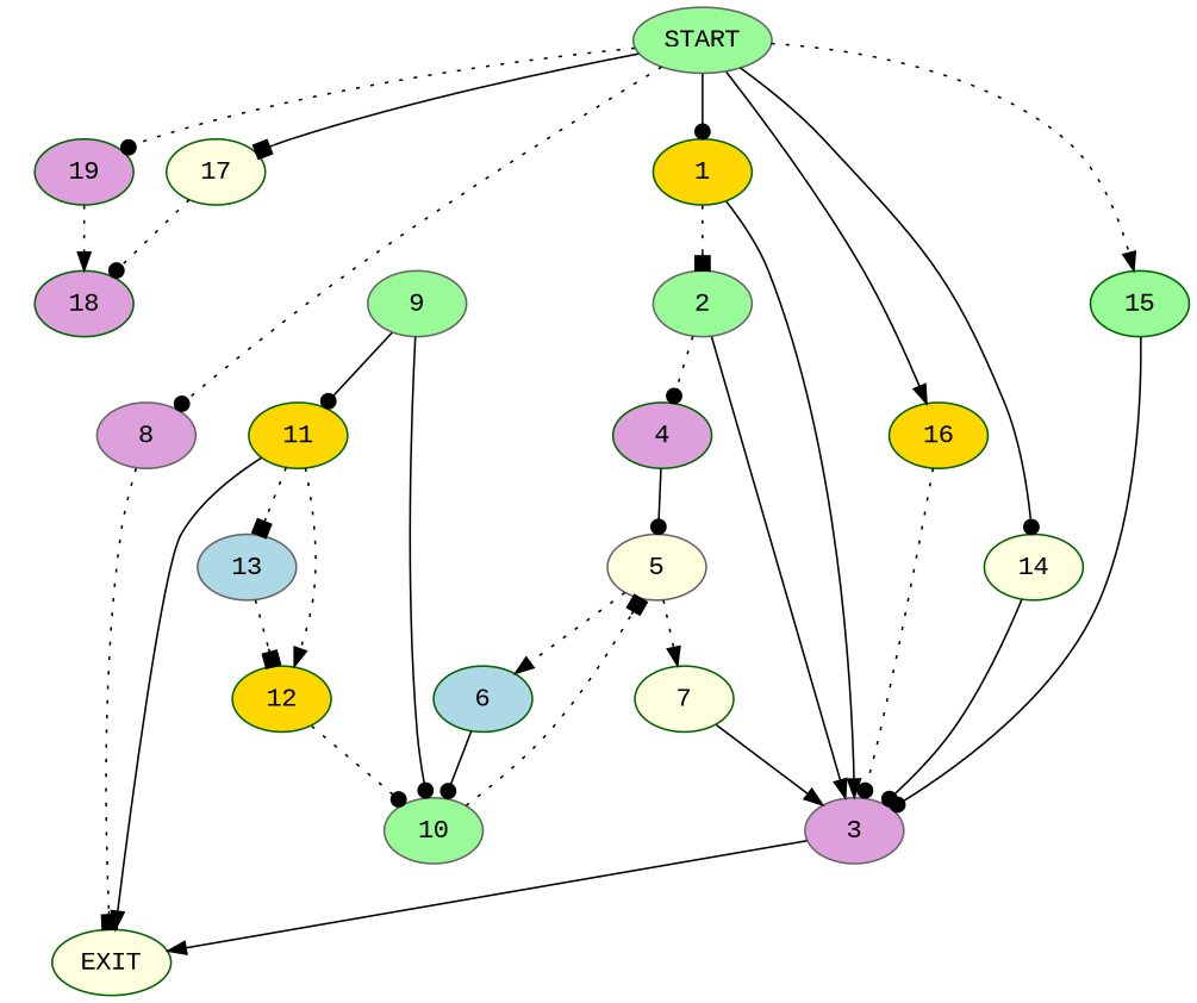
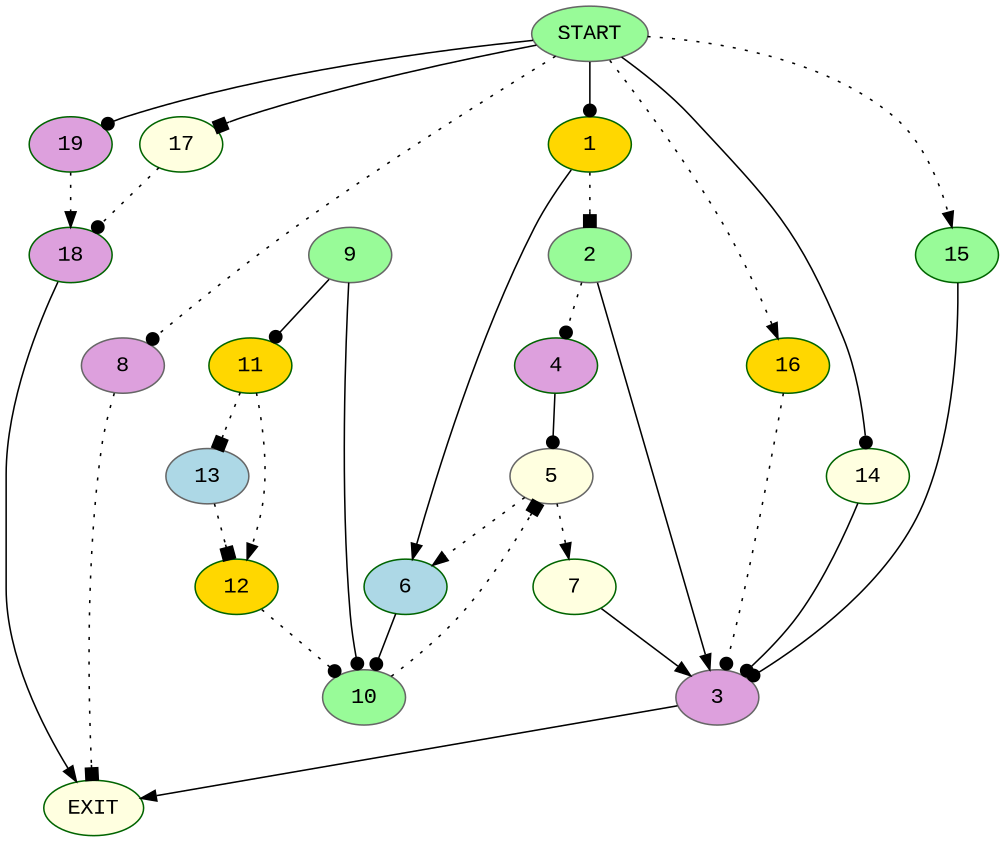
  digraph {
    fontname="Liberation Mono"
    node [color=darkgreen fillcolor=palegreen fontname="Liberation Mono" style=filled]
    edge [arrowhead=dot fontname="Liberation Mono" style=dotted]
    n1 [color=gray40 label=START]
    1 [fillcolor=gold]
    8 [color=gray40 fillcolor=plum]
    14 [fillcolor=lightyellow]
    15
    16 [fillcolor=gold]
    17 [fillcolor=lightyellow]
    19 [fillcolor=plum]
    2 [color=gray40]
    3 [color=gray40 fillcolor=plum]
    n11 [fillcolor=lightyellow label=EXIT]
    18 [fillcolor=plum]
    4 [fillcolor=plum]
    5 [color=gray40 fillcolor=lightyellow]
    6 [fillcolor=lightblue]
    7 [fillcolor=lightyellow]
    10 [color=gray40]
    9 [color=gray40]
    11 [fillcolor=gold]
    12 [fillcolor=gold]
    13 [color=gray40 fillcolor=lightblue]
    n1 -> 1 [style=solid]
    n1 -> 8
    n1 -> 14 [style=solid]
    n1 -> 15 [arrowhead=normal]
-   n1 -> 16 [arrowhead=normal style=solid]
+   n1 -> 16 [arrowhead=normal]
    n1 -> 17 [arrowhead=box style=solid]
-   n1 -> 19
+   n1 -> 19 [style=solid]
    1 -> 2 [arrowhead=box]
-   1 -> 3 [arrowhead=normal style=solid]
+   1 -> 6 [arrowhead=normal style=solid]
    8 -> n11 [arrowhead=box]
    14 -> 3 [style=solid]
    15 -> 3 [style=solid]
    16 -> 3
    17 -> 18
    19 -> 18 [arrowhead=normal]
    2 -> 3 [arrowhead=normal style=solid]
    2 -> 4
    3 -> n11 [arrowhead=normal style=solid]
-   11 -> n11 [arrowhead=normal style=solid]
+   18 -> n11 [arrowhead=normal style=solid]
    4 -> 5 [style=solid]
    5 -> 6 [arrowhead=normal]
    5 -> 7 [arrowhead=normal]
    6 -> 10 [style=solid]
    7 -> 3 [arrowhead=normal style=solid]
    10 -> 5 [arrowhead=box]
    9 -> 10 [style=solid]
    9 -> 11 [style=solid]
    11 -> 12 [arrowhead=normal]
    11 -> 13 [arrowhead=box]
    12 -> 10
    13 -> 12 [arrowhead=box]
  }
